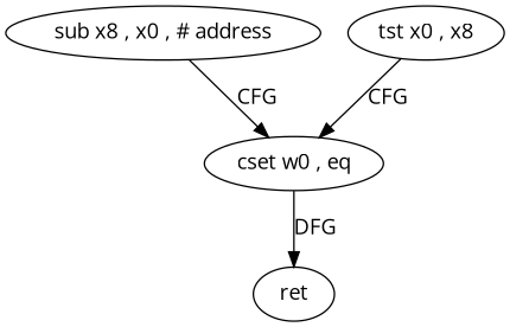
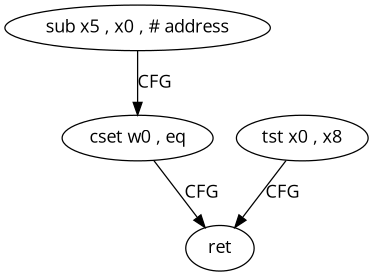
  digraph {
    fontname="Open Sans"
    node [fontname="Open Sans"]
    edge [fontname="Open Sans"]
-   n1 [label="sub x8 , x0 , # address"]
+   n1 [label="sub x5 , x0 , # address"]
    n2 [label="cset w0 , eq"]
    n3 [label="tst x0 , x8"]
    n4 [label=ret]
    n1 -> n2 [label=CFG]
-   n2 -> n4 [label=DFG]
-   n3 -> n2 [label=CFG]
+   n2 -> n4 [label=CFG]
+   n3 -> n4 [label=CFG]
  }
